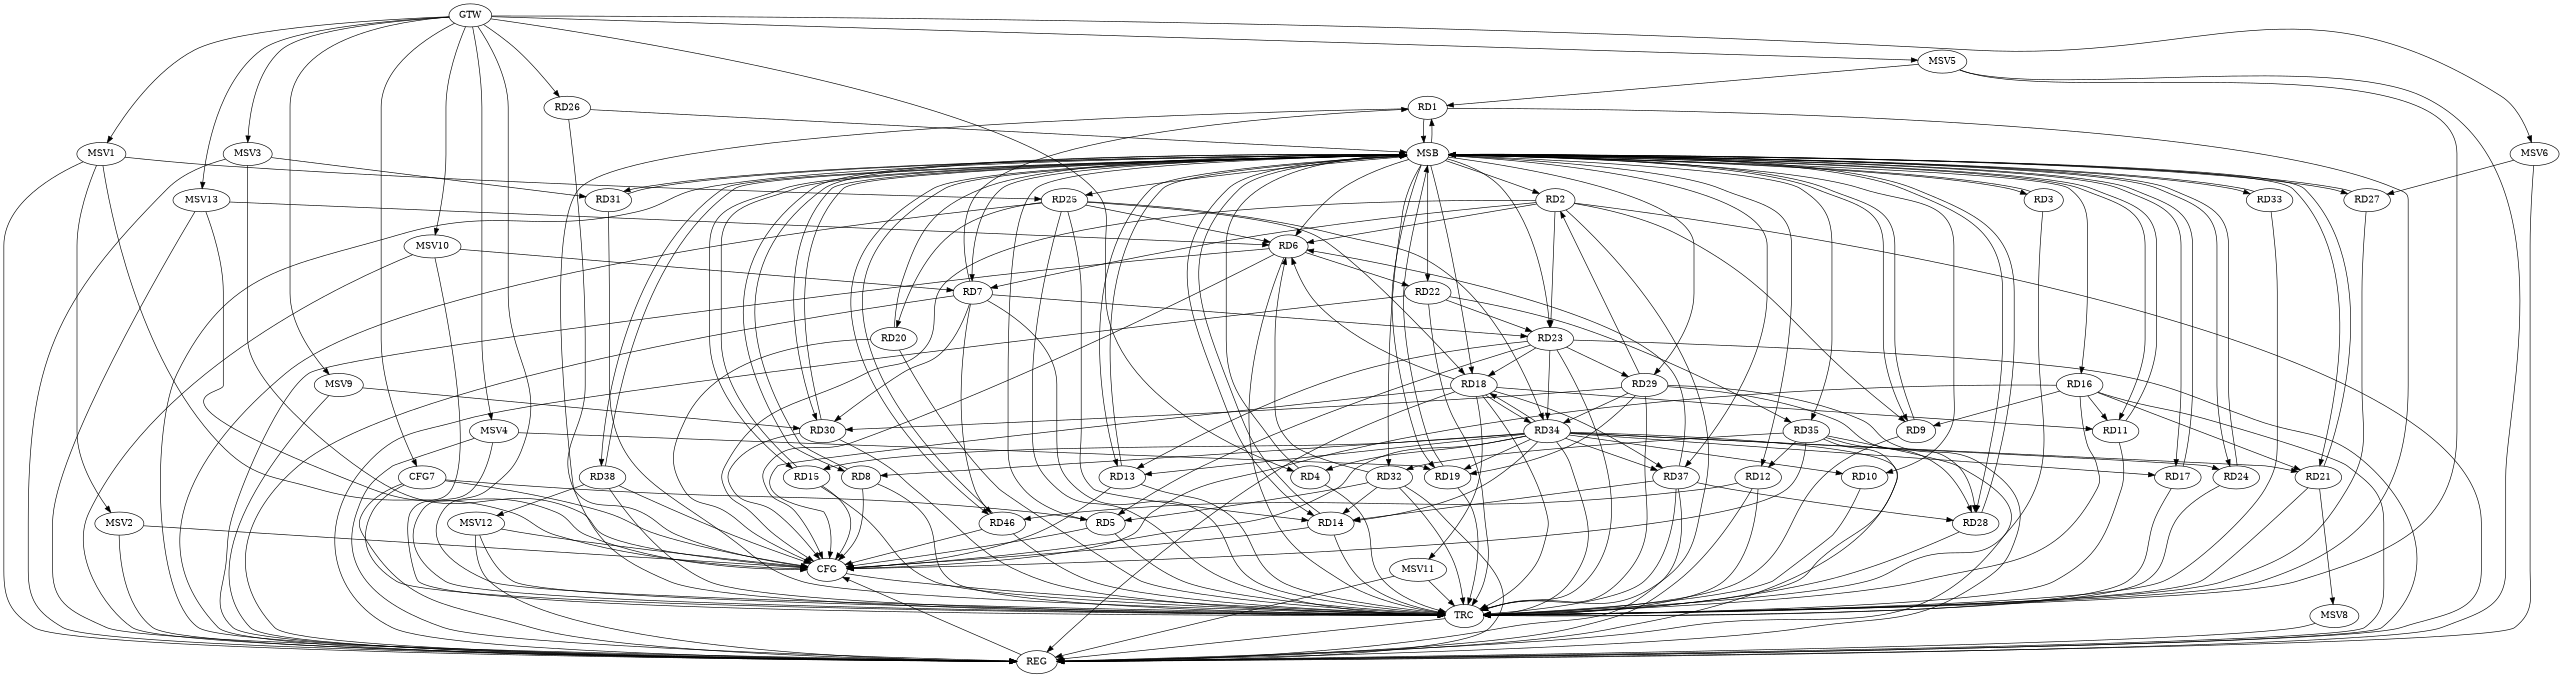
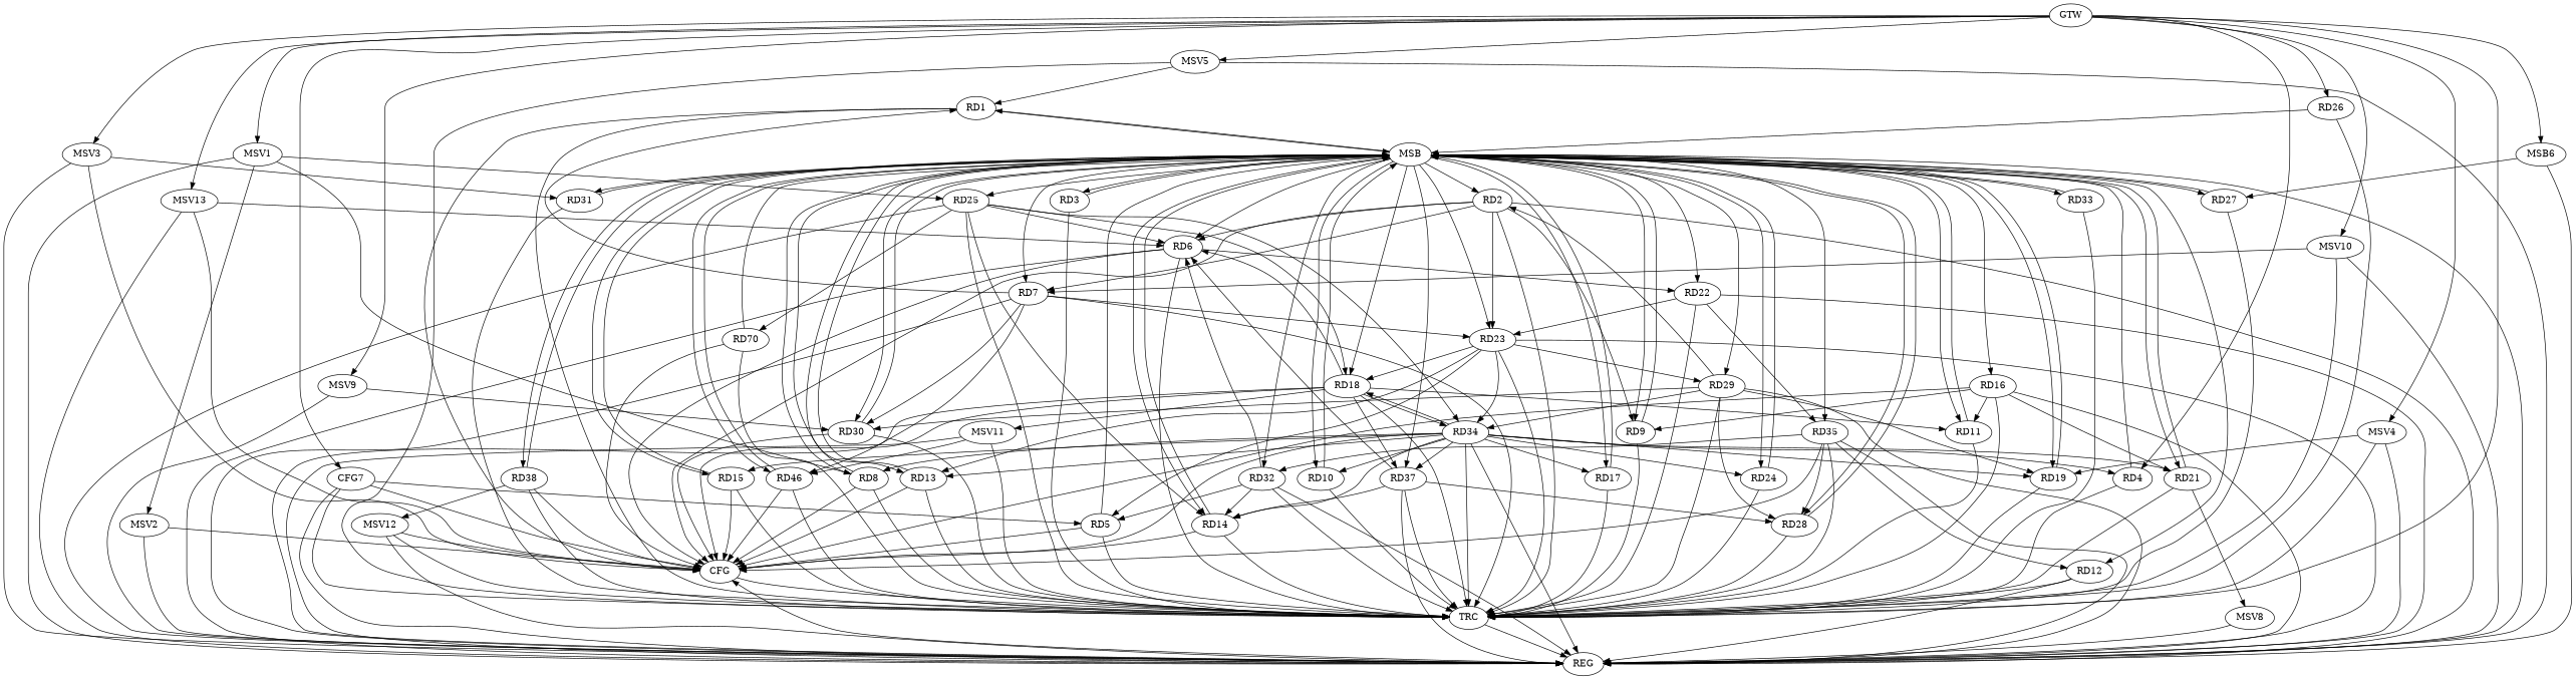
  strict digraph {
    n1 [label=RD1]
    n2 [label=MSB]
    n3 [label=CFG]
    n4 [label=TRC]
    n5 [label=RD2]
    n6 [label=RD6]
    n7 [label=RD7]
    n8 [label=RD9]
    n9 [label=RD23]
    n10 [label=REG]
    n11 [label=RD3]
    n12 [label=RD22]
    n13 [label=RD30]
    n14 [label=RD46]
    n15 [label=RD8]
    n16 [label=RD10]
    n17 [label=RD11]
    n18 [label=RD12]
    n19 [label=RD13]
    n20 [label=RD14]
    n21 [label=RD15]
    n22 [label=RD16]
    n23 [label=RD21]
    n24 [label=RD17]
    n25 [label=RD18]
    n26 [label=RD37]
    n27 [label=RD19]
    n28 [label=RD35]
    n29 [label=RD29]
    n30 [label=RD24]
    n31 [label=RD25]
    n32 [label=RD27]
    n33 [label=RD28]
    n34 [label=RD31]
    n35 [label=RD32]
    n36 [label=RD33]
    n37 [label=RD38]
    n38 [label=RD5]
    n39 [label=RD34]
    n40 [label=RD4]
    n41 [label=MSV8]
    n42 [label=MSV11]
-   n43 [label=RD20]
+   n43 [label=RD70]
    n44 [label=RD26]
    n45 [label=MSV12]
    n46 [label=GTW]
    n47 [label=MSV1]
    n48 [label=MSV3]
    n49 [label=MSV4]
    n50 [label=MSV5]
-   n51 [label=MSV6]
+   n51 [label=MSB6]
    n52 [label=CFG7]
    n53 [label=MSV9]
    n54 [label=MSV10]
    n55 [label=MSV13]
    n56 [label=MSV2]
    n1 -> n2
    n1 -> n3
    n1 -> n4
    n2 -> n1
    n2 -> n5
    n2 -> n6
    n2 -> n7
    n2 -> n8
    n2 -> n9
    n2 -> n10
    n2 -> n11
    n2 -> n12
    n2 -> n13
    n2 -> n14
    n2 -> n15
    n2 -> n16
    n2 -> n17
    n2 -> n18
    n2 -> n19
    n2 -> n20
    n2 -> n21
    n2 -> n22
    n2 -> n23
    n2 -> n24
    n2 -> n25
    n2 -> n26
    n2 -> n27
    n2 -> n28
    n2 -> n29
    n2 -> n30
    n2 -> n31
    n2 -> n32
    n2 -> n33
    n2 -> n34
    n2 -> n35
    n2 -> n36
    n2 -> n37
    n3 -> n4
    n4 -> n10
    n5 -> n3
    n5 -> n4
    n5 -> n6
    n5 -> n7
    n5 -> n8
    n5 -> n9
    n5 -> n10
    n6 -> n3
    n6 -> n4
    n6 -> n10
    n6 -> n12
    n7 -> n1
    n7 -> n4
    n7 -> n9
    n7 -> n10
    n7 -> n13
    n7 -> n14
    n8 -> n2
    n8 -> n4
    n9 -> n4
    n9 -> n10
    n9 -> n19
    n9 -> n25
    n9 -> n29
    n9 -> n38
    n9 -> n39
    n10 -> n3
    n11 -> n2
    n11 -> n4
    n12 -> n4
    n12 -> n9
    n12 -> n10
    n12 -> n28
    n13 -> n2
    n13 -> n3
    n13 -> n4
    n14 -> n2
    n14 -> n3
    n14 -> n4
    n15 -> n2
    n15 -> n3
    n15 -> n4
+   n16 -> n2
    n16 -> n4
    n17 -> n2
    n17 -> n4
    n18 -> n4
    n18 -> n10
-   n18 -> n14
+   n42 -> n14
    n19 -> n2
    n19 -> n3
    n19 -> n4
    n20 -> n2
    n20 -> n3
    n20 -> n4
    n21 -> n2
    n21 -> n3
    n21 -> n4
    n22 -> n3
    n22 -> n4
    n22 -> n8
    n22 -> n10
    n22 -> n17
    n22 -> n23
    n23 -> n2
    n23 -> n4
    n23 -> n41
    n24 -> n2
    n24 -> n4
    n25 -> n3
    n25 -> n4
    n25 -> n6
    n25 -> n10
    n25 -> n17
    n25 -> n26
    n25 -> n39
    n25 -> n42
    n26 -> n4
    n26 -> n6
    n26 -> n10
    n26 -> n20
    n26 -> n33
    n27 -> n2
    n27 -> n4
    n28 -> n3
    n28 -> n4
    n28 -> n10
    n28 -> n18
    n28 -> n33
    n28 -> n35
    n29 -> n4
    n29 -> n5
    n29 -> n10
    n29 -> n13
    n29 -> n27
    n29 -> n33
    n29 -> n39
    n30 -> n2
    n30 -> n4
    n31 -> n4
    n31 -> n6
    n31 -> n10
    n31 -> n20
    n31 -> n25
    n31 -> n39
    n31 -> n43
    n32 -> n2
    n32 -> n4
    n33 -> n2
    n33 -> n4
    n34 -> n2
    n34 -> n4
    n35 -> n4
    n35 -> n6
    n35 -> n10
    n35 -> n20
    n35 -> n38
    n36 -> n2
    n36 -> n4
    n37 -> n2
    n37 -> n3
    n37 -> n4
    n37 -> n45
    n38 -> n2
    n38 -> n3
    n38 -> n4
    n39 -> n3
    n39 -> n4
    n39 -> n10
    n39 -> n15
    n39 -> n16
    n39 -> n19
    n39 -> n20
    n39 -> n21
    n39 -> n23
    n39 -> n24
    n39 -> n25
    n39 -> n26
    n39 -> n27
    n39 -> n30
    n39 -> n40
    n40 -> n2
    n40 -> n4
    n41 -> n10
    n42 -> n4
    n42 -> n10
    n43 -> n2
    n43 -> n3
    n43 -> n4
    n44 -> n2
    n44 -> n4
    n45 -> n3
    n45 -> n4
    n45 -> n10
    n46 -> n4
    n46 -> n40
    n46 -> n44
    n46 -> n47
    n46 -> n48
    n46 -> n49
    n46 -> n50
    n46 -> n51
    n46 -> n52
    n46 -> n53
    n46 -> n54
    n46 -> n55
-   n47 -> n3
+   n47 -> n15
    n47 -> n10
    n47 -> n31
    n47 -> n56
    n48 -> n3
    n48 -> n10
    n48 -> n34
    n49 -> n4
    n49 -> n10
    n49 -> n27
    n50 -> n1
    n50 -> n4
    n50 -> n10
    n51 -> n10
    n51 -> n32
    n52 -> n3
    n52 -> n4
    n52 -> n10
    n52 -> n38
    n53 -> n10
    n53 -> n13
    n54 -> n4
    n54 -> n7
    n54 -> n10
    n55 -> n3
    n55 -> n6
    n55 -> n10
    n56 -> n3
    n56 -> n10
  }
